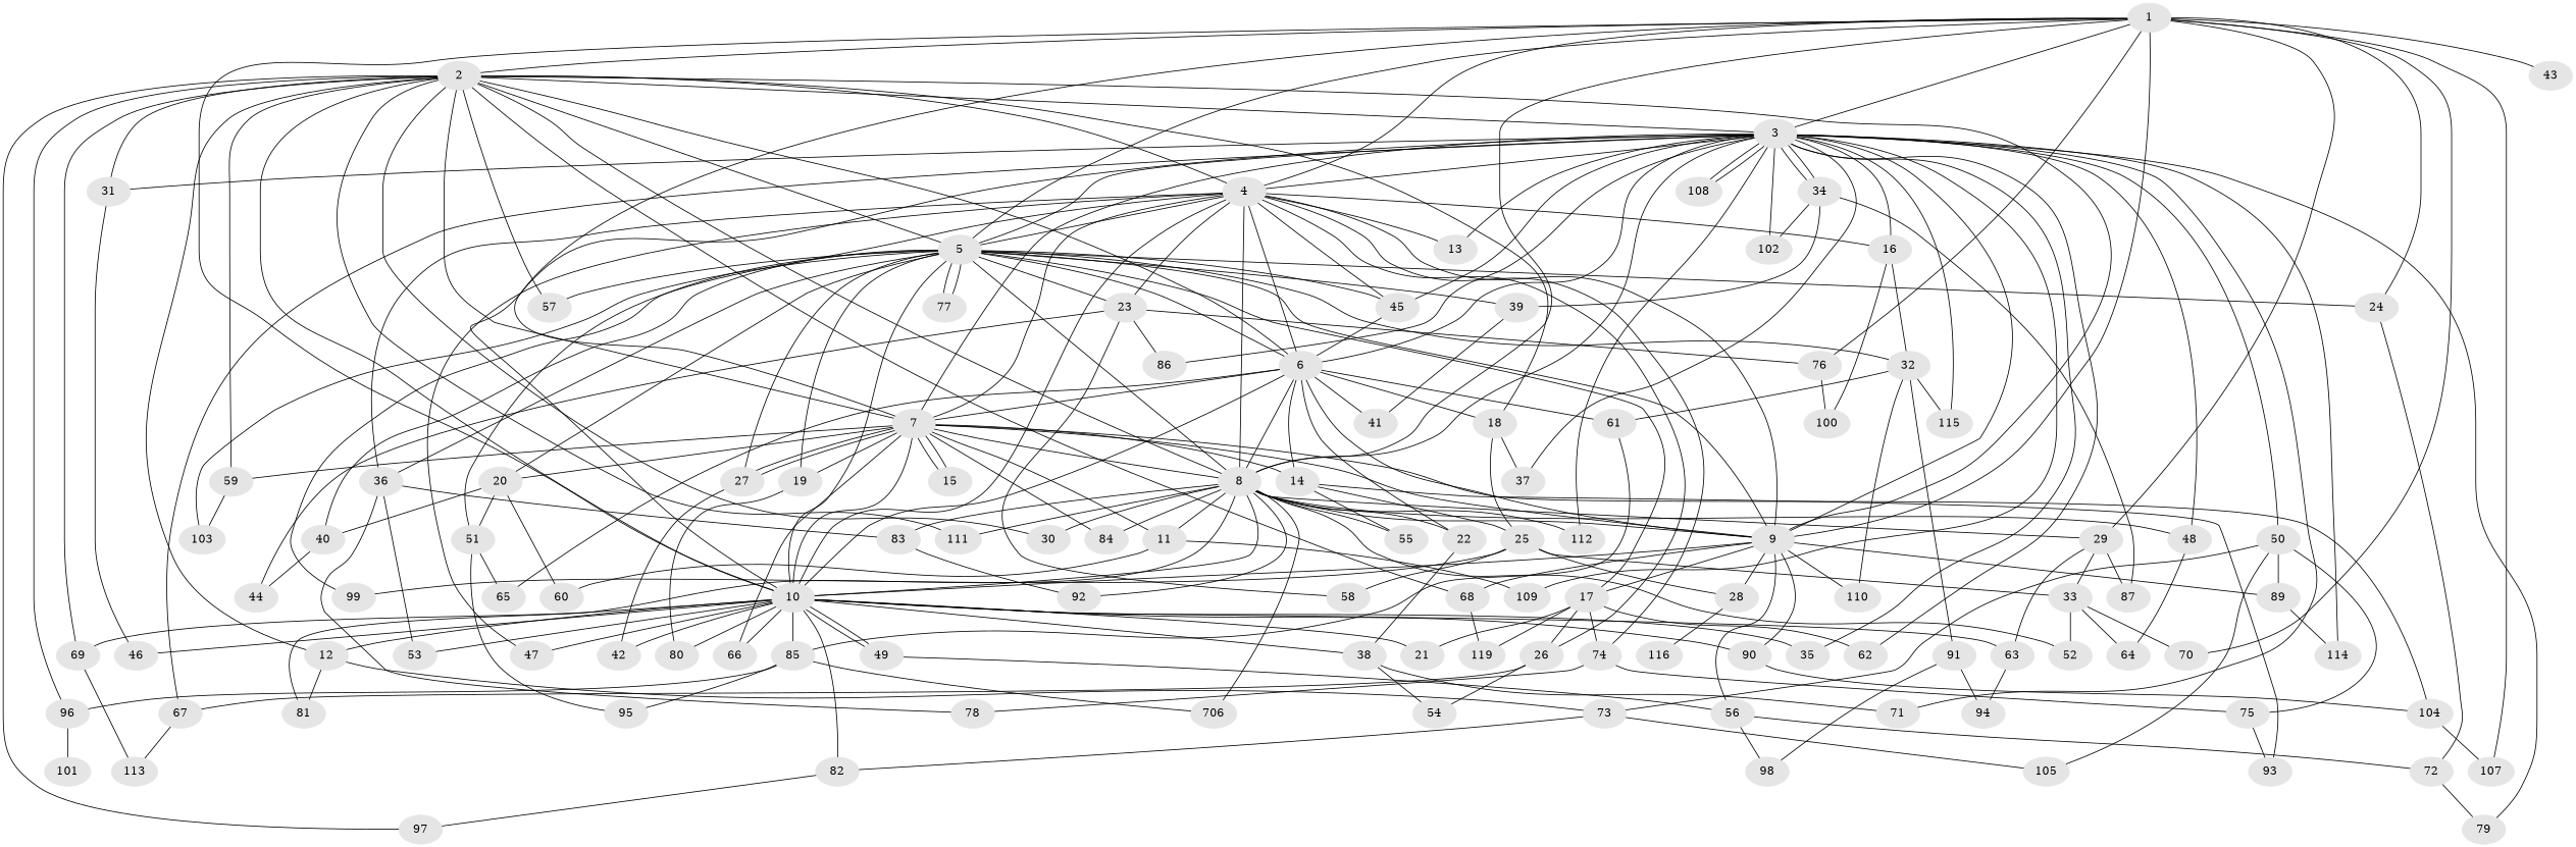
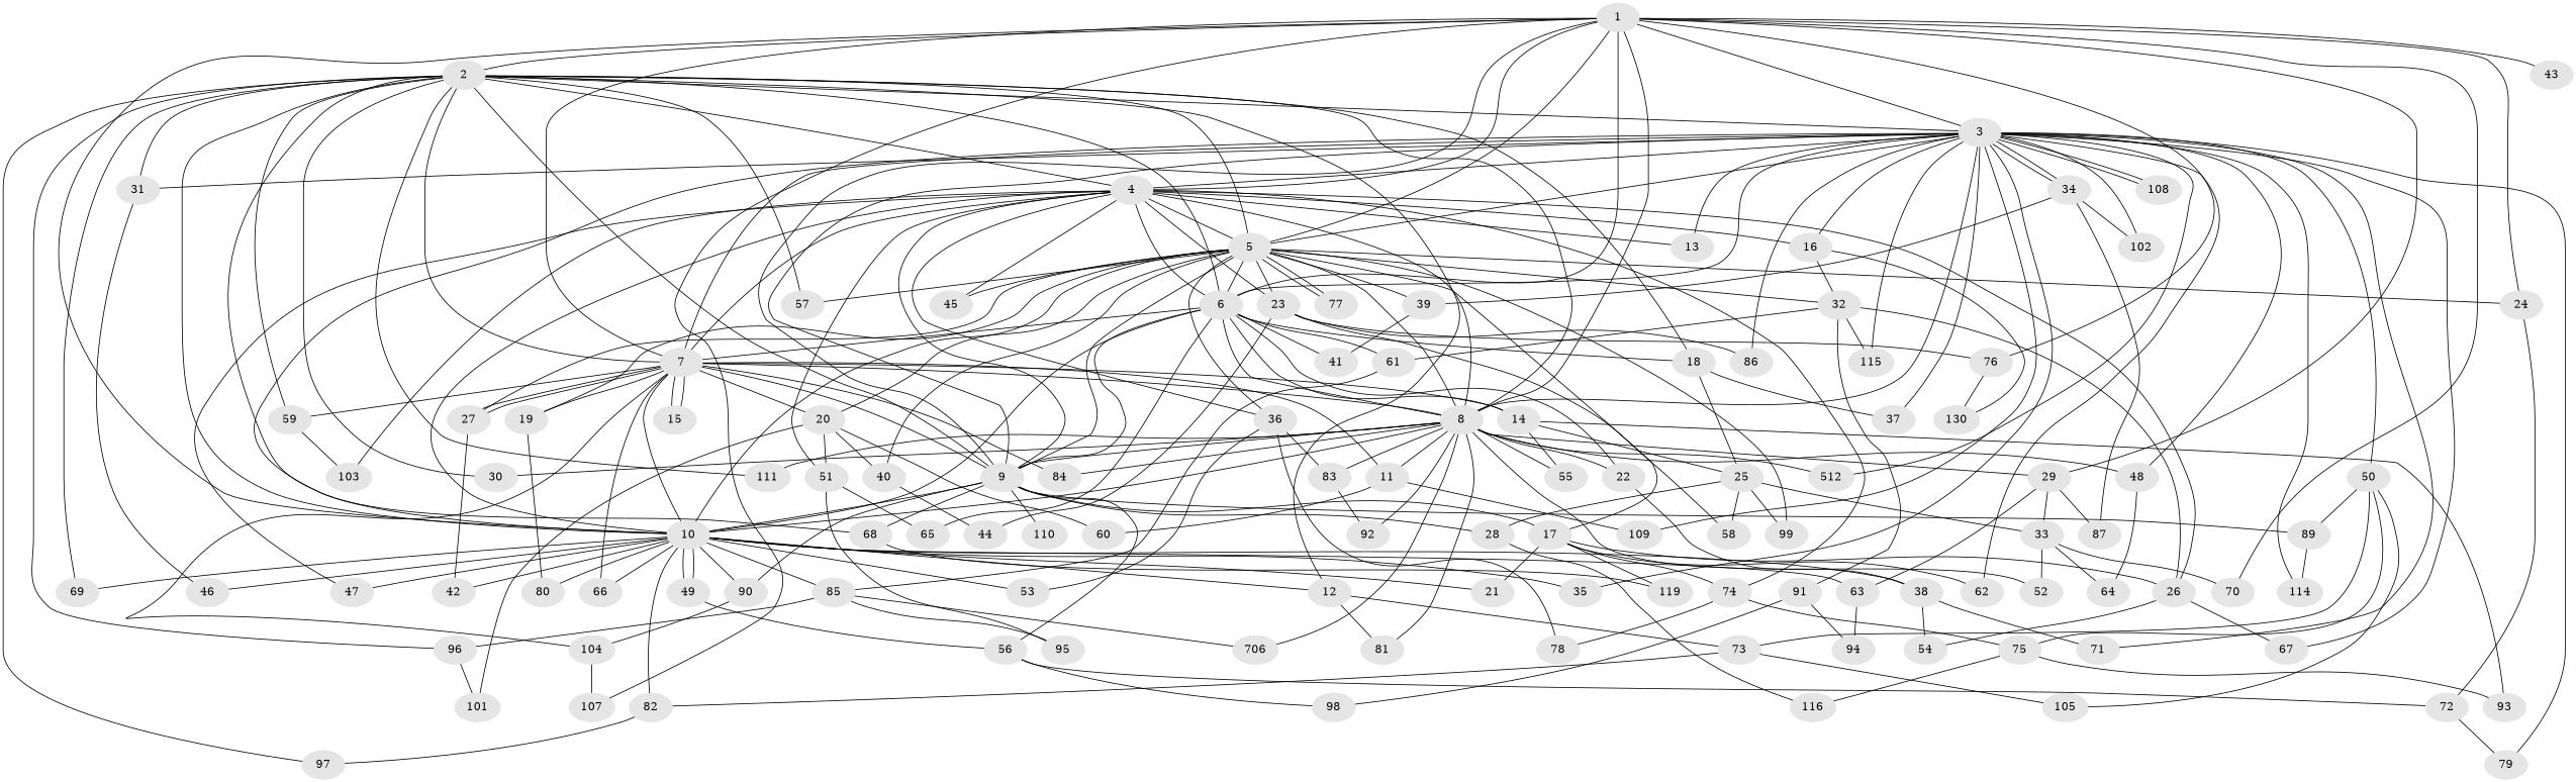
  graph {
    node [color=gray90 style=filled]
    1
    2
    3
    4
    5
    6
    7
    8
    9
    10
    24
    29
    43
    70
    76
    107
    12
    18
    30
    31
    57
    59
    68
    69
    96
    97
    111
    13
    16
    34
    35
    37
    45
    48
    50
    62
    67
    71
    79
    86
    102
    108
    109
-   112
+   112 [label=512]
    114
    115
    23
    26
    36
    47
    51
    74
    103
    17
    19
    20
    32
    39
    40
    77
    99
    27
    14
    22
    41
    61
    65
    11
    15
    66
    84
    104
    52
    55
    81
    83
    92
    n78 [label=706]
    28
    56
    89
    90
    110
    21
    38
    42
    46
    49
    53
    63
    80
    82
    85
    72
    33
    87
-   100
+   100 [label=130]
    73
    25
    n100 [label=119]
-   113
    101
    64
    75
    105
    44
    58
    54
    78
    95
    60
    91
    93
    98
    94
    116
    1 -- 2
    1 -- 3
    1 -- 4
    1 -- 5
-   45 -- 6
+   1 -- 6
    1 -- 7
    1 -- 8
    1 -- 9
    1 -- 10
    1 -- 24
    1 -- 29
    1 -- 43
    1 -- 70
    1 -- 76
    1 -- 107
    2 -- 3
    2 -- 4
    2 -- 5
    2 -- 6
    2 -- 7
    2 -- 8
    2 -- 9
    2 -- 10
    2 -- 12
    2 -- 18
    2 -- 30
    2 -- 31
    2 -- 57
    2 -- 59
    2 -- 68
    2 -- 69
    2 -- 96
    2 -- 97
    2 -- 111
    3 -- 4
    3 -- 5
    3 -- 6
    3 -- 7
    3 -- 8
    3 -- 9
    3 -- 10
    3 -- 31
    3 -- 13
    3 -- 16
    3 -- 34
    3 -- 34
    3 -- 35
    3 -- 37
-   3 -- 45
    3 -- 48
    3 -- 50
    3 -- 62
    3 -- 67
    3 -- 71
    3 -- 79
    3 -- 86
    3 -- 102
    3 -- 108
    3 -- 108
    3 -- 109
    3 -- 112
    3 -- 114
    3 -- 115
    4 -- 5
    4 -- 6
    4 -- 7
    4 -- 8
    4 -- 9
    4 -- 10
    4 -- 13
    4 -- 16
    4 -- 45
    4 -- 23
    4 -- 26
    4 -- 36
    4 -- 47
    4 -- 51
    4 -- 74
-   5 -- 103
+   4 -- 103
    5 -- 6
    5 -- 8
    5 -- 9
    5 -- 10
    5 -- 24
    5 -- 57
    5 -- 45
    5 -- 23
    5 -- 36
    5 -- 17
    5 -- 19
    5 -- 20
    5 -- 32
    5 -- 39
    5 -- 40
    5 -- 77
    5 -- 77
    5 -- 99
    5 -- 27
    6 -- 7
    6 -- 8
    6 -- 9
    6 -- 10
    6 -- 18
    6 -- 14
    6 -- 22
    6 -- 41
    6 -- 61
    6 -- 65
    7 -- 8
    7 -- 9
    7 -- 10
    7 -- 59
    7 -- 19
    7 -- 20
    7 -- 27
    7 -- 27
    7 -- 14
    7 -- 11
    7 -- 15
    7 -- 15
    7 -- 66
    7 -- 84
    7 -- 104
    8 -- 9
    8 -- 10
    8 -- 29
    8 -- 30
    8 -- 111
    8 -- 48
    8 -- 112
    8 -- 22
    8 -- 11
    8 -- 84
    8 -- 52
    8 -- 55
    8 -- 81
    8 -- 83
    8 -- 92
    8 -- n78
    9 -- 10
    9 -- 68
    9 -- 17
    9 -- 28
    9 -- 56
    9 -- 89
    9 -- 90
    9 -- 110
    10 -- 12
    10 -- 69
    10 -- 35
    10 -- 47
    10 -- 66
    10 -- 90
    10 -- 21
    10 -- 38
    10 -- 42
    10 -- 46
    10 -- 49
    10 -- 49
    10 -- 53
    10 -- 63
    10 -- 80
    10 -- 82
    10 -- 85
    24 -- 72
    29 -- 63
    29 -- 33
    29 -- 87
    76 -- 100
    12 -- 81
    12 -- 73
    18 -- 37
    18 -- 25
    31 -- 46
    59 -- 103
    68 -- n100
-   69 -- 113
    96 -- 101
    16 -- 32
    16 -- 100
    34 -- 102
    34 -- 39
    34 -- 87
    48 -- 64
    50 -- 89
    50 -- 73
    50 -- 75
    50 -- 105
-   67 -- 113
    23 -- 76
    23 -- 86
    23 -- 44
    23 -- 58
    26 -- 67
    26 -- 54
    36 -- 83
    36 -- 53
    36 -- 78
    51 -- 65
    51 -- 95
    74 -- 75
    74 -- 78
    17 -- 62
    17 -- 26
    17 -- 74
    17 -- 21
    17 -- n100
    19 -- 80
    20 -- 51
    20 -- 40
+   20 -- 101
    20 -- 60
    32 -- 115
    32 -- 61
-   32 -- 110
+   32 -- 26
    32 -- 91
    39 -- 41
    40 -- 44
    27 -- 42
    14 -- 55
    14 -- 25
    14 -- 93
    22 -- 38
    61 -- 85
    11 -- 109
    11 -- 60
    104 -- 107
    83 -- 92
    28 -- 116
    56 -- 72
    56 -- 98
    89 -- 114
    90 -- 104
    38 -- 71
    38 -- 54
    49 -- 56
    63 -- 94
    82 -- 97
    85 -- 96
    85 -- n78
    85 -- 95
    72 -- 79
    33 -- 70
    33 -- 52
    33 -- 64
    73 -- 82
    73 -- 105
    25 -- 99
    25 -- 28
    25 -- 33
    25 -- 58
    75 -- 93
+   75 -- 116
    91 -- 98
    91 -- 94
  }
